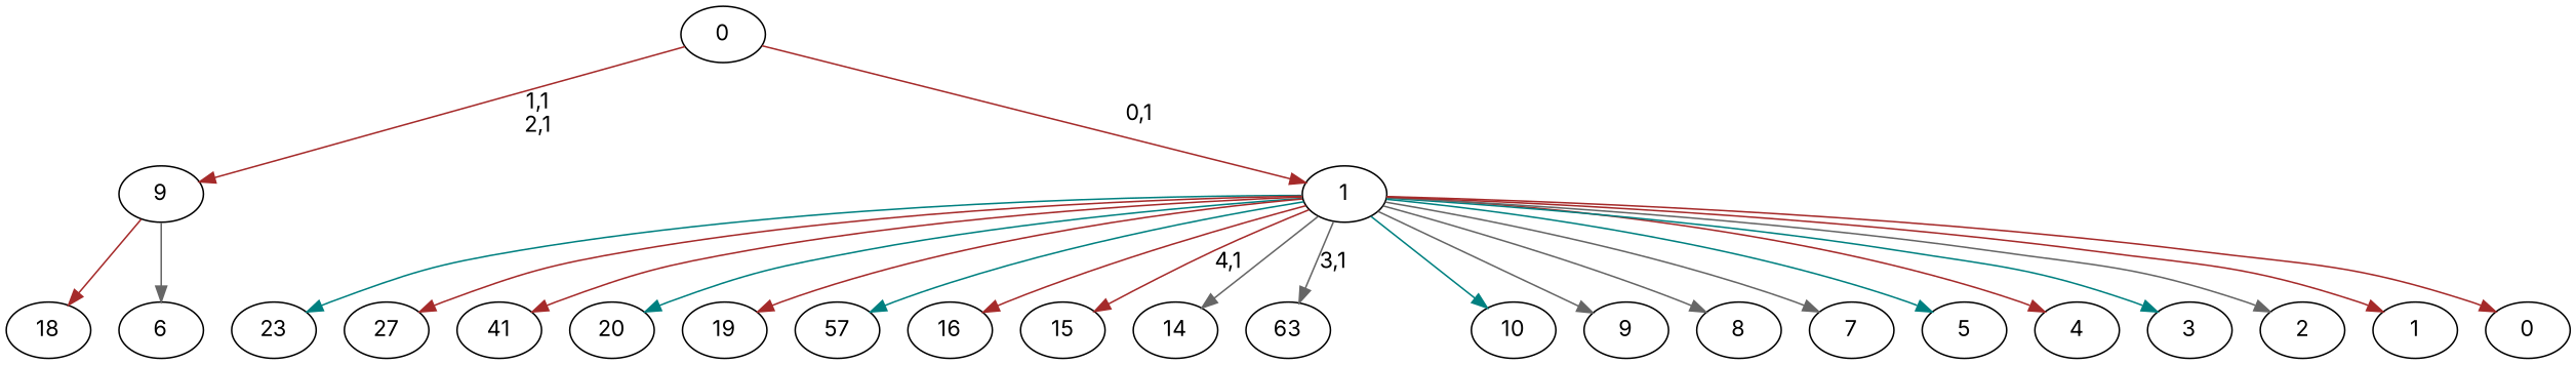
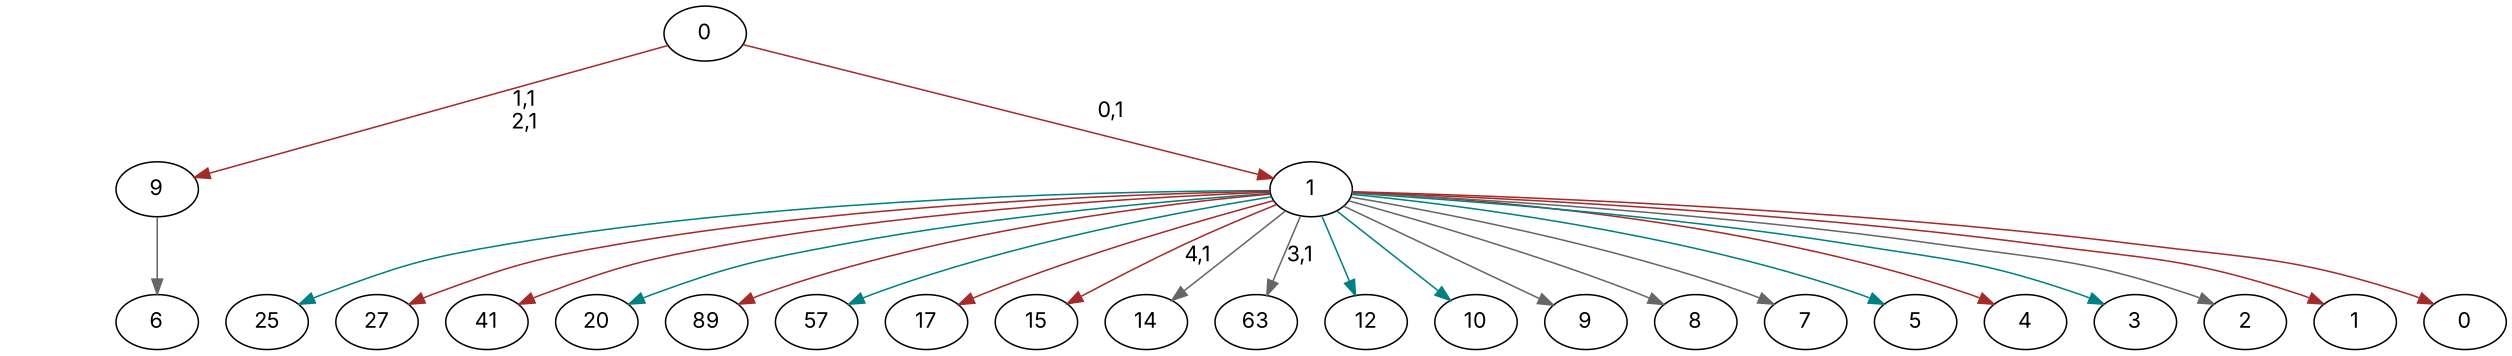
  digraph {
    fontname=Inter
    node [fontname=Inter]
    edge [color=brown fontname=Inter]
-   n1 [label=23]
+   n1 [label=25]
    n2 [label=27]
    n3 [label=41]
    n4 [label=20]
-   n5 [label=19]
-   n6 [label=18]
+   n5 [label=89]
    n7 [label=57]
-   n8 [label=16]
+   n8 [label=17]
    n9 [label=15]
    n10 [label=14]
    n11 [label=63]
+   n12 [label=12]
    n13 [label=10]
    n14 [label=9]
    n15 [label=8]
    n16 [label=7]
    n17 [label=6]
    9
    n19 [label=5]
    n20 [label=4]
    n21 [label=3]
    n22 [label=2]
    n23 [label=1]
    n24 [label=0]
    1
    0
-   9 -> n6
    9 -> n17 [color=gray40]
    1 -> n1 [color=teal]
    1 -> n2
    1 -> n3
    1 -> n4 [color=teal]
    1 -> n5
    1 -> n7 [color=teal]
    1 -> n8
    1 -> n9 [label="4,1"]
    1 -> n10 [color=gray40]
    1 -> n11 [color=gray40 label="3,1"]
+   1 -> n12 [color=teal]
    1 -> n13 [color=teal]
    1 -> n14 [color=gray40]
    1 -> n15 [color=gray40]
    1 -> n16 [color=gray40]
    1 -> n19 [color=teal]
    1 -> n20
    1 -> n21 [color=teal]
    1 -> n22 [color=gray40]
    1 -> n23
    1 -> n24
    0 -> 9 [label="1,1\n2,1"]
    0 -> 1 [label="0,1"]
  }
